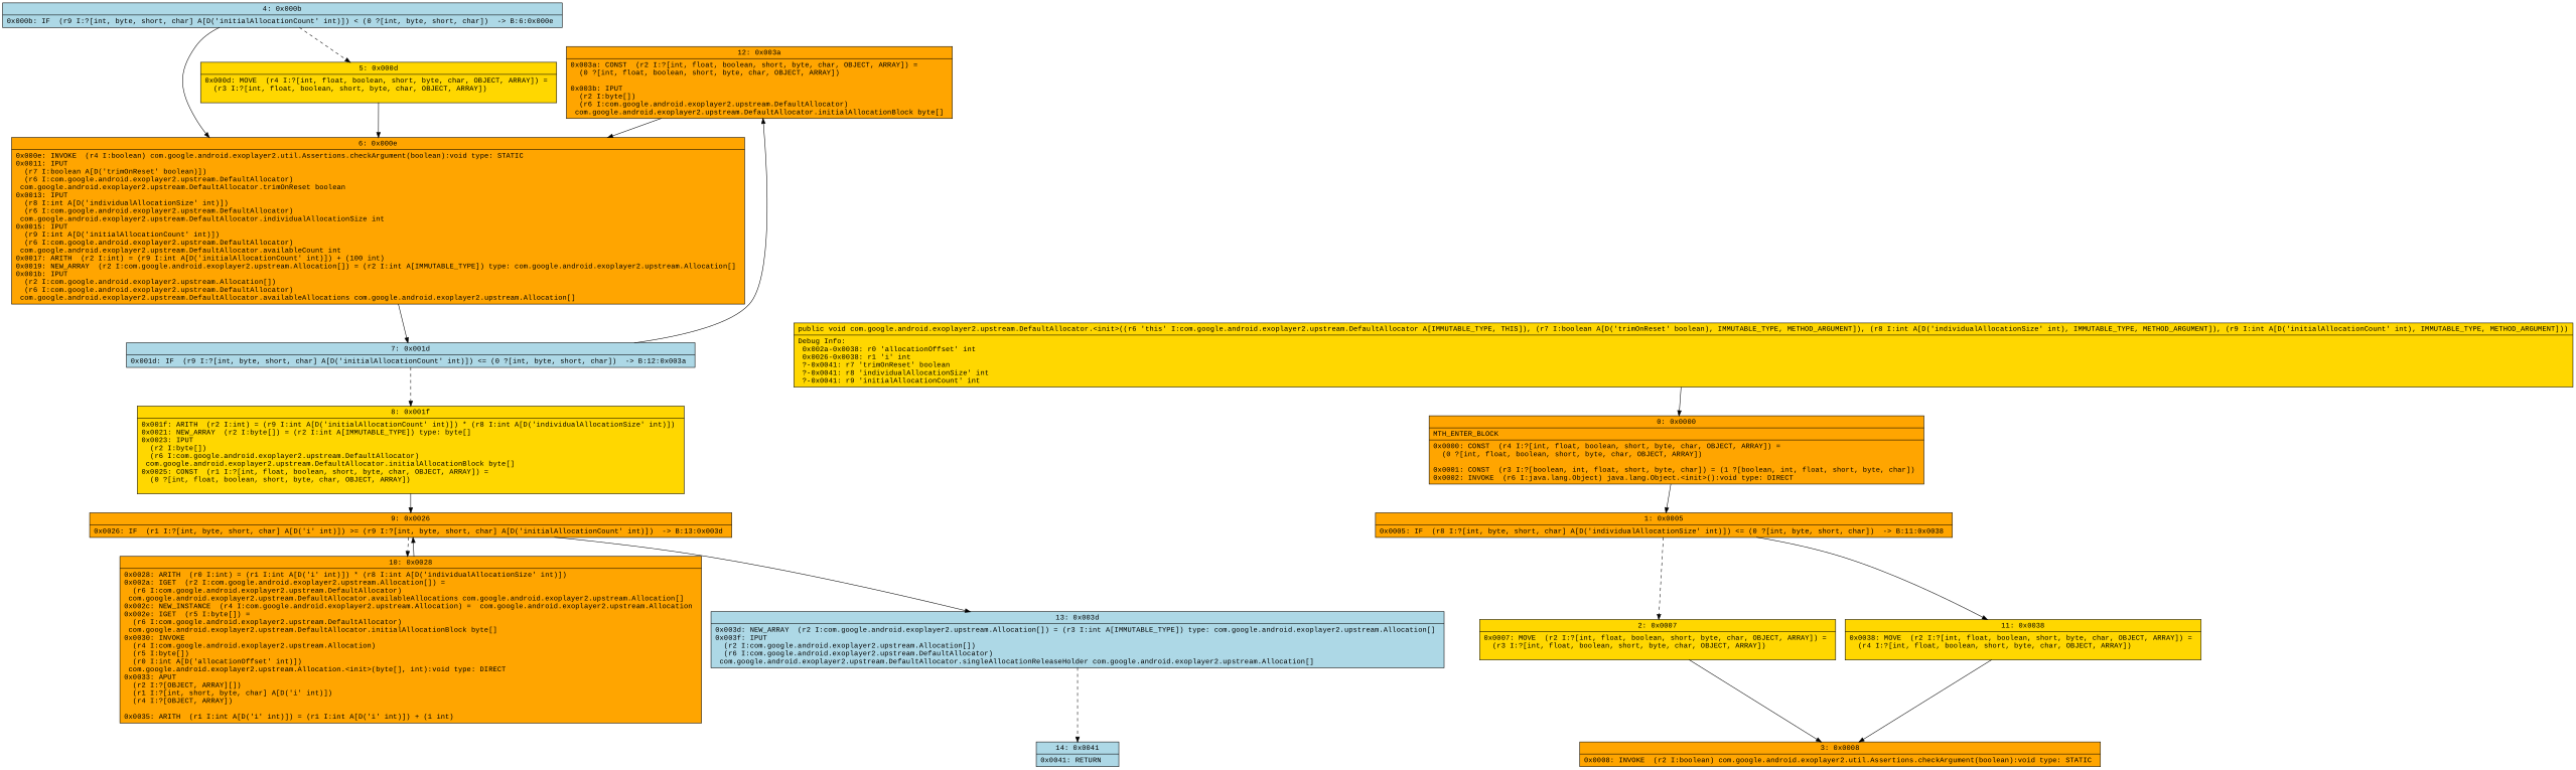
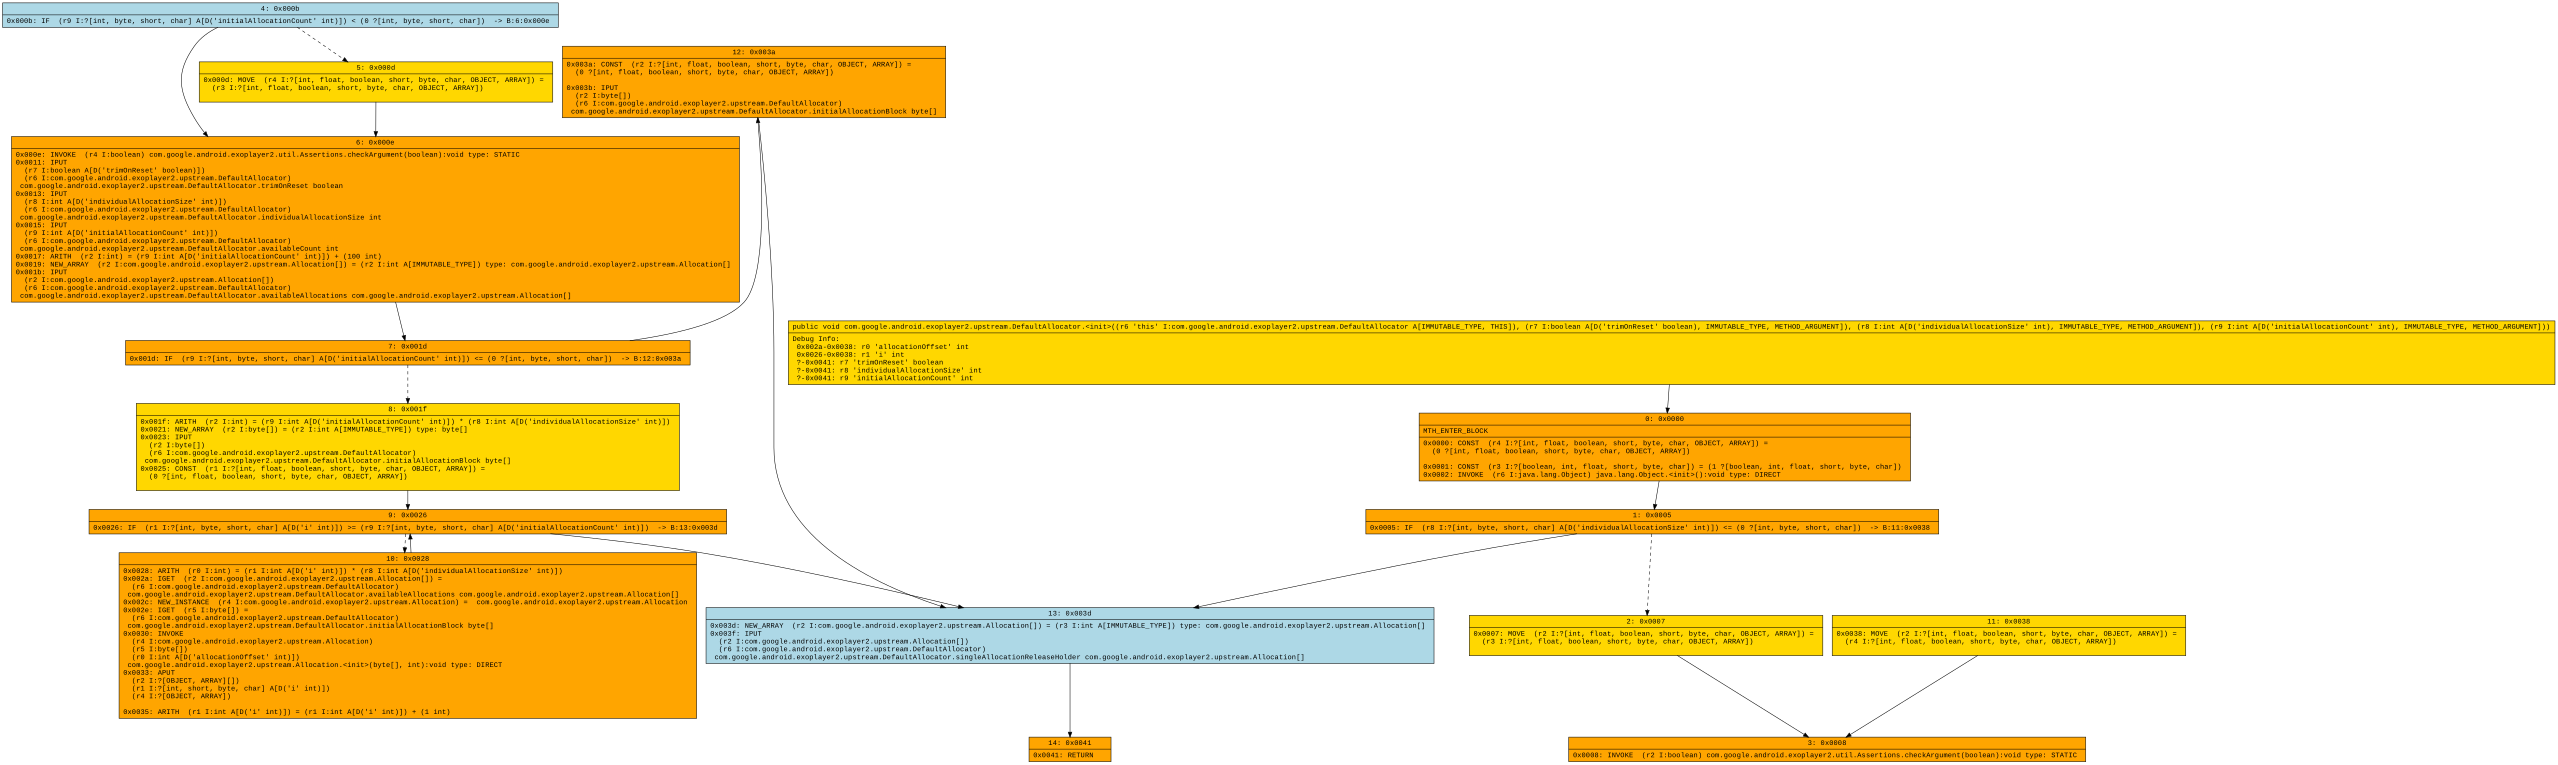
  digraph {
    fontname="Liberation Mono"
    node [fillcolor=orange fontname="Liberation Mono" shape=record style=filled]
    edge [fontname="Liberation Mono"]
    n1 [label="{0\:\ 0x0000|MTH_ENTER_BLOCK\l|0x0000: CONST  (r4 I:?[int, float, boolean, short, byte, char, OBJECT, ARRAY]) = \l  (0 ?[int, float, boolean, short, byte, char, OBJECT, ARRAY])\l \l0x0001: CONST  (r3 I:?[boolean, int, float, short, byte, char]) = (1 ?[boolean, int, float, short, byte, char]) \l0x0002: INVOKE  (r6 I:java.lang.Object) java.lang.Object.\<init\>():void type: DIRECT \l}"]
    n2 [label="{1\:\ 0x0005|0x0005: IF  (r8 I:?[int, byte, short, char] A[D('individualAllocationSize' int)]) \<= (0 ?[int, byte, short, char])  \-\> B:11:0x0038 \l}"]
    n3 [fillcolor=gold label="{2\:\ 0x0007|0x0007: MOVE  (r2 I:?[int, float, boolean, short, byte, char, OBJECT, ARRAY]) = \l  (r3 I:?[int, float, boolean, short, byte, char, OBJECT, ARRAY])\l \l}"]
    n4 [fillcolor=gold label="{11\:\ 0x0038|0x0038: MOVE  (r2 I:?[int, float, boolean, short, byte, char, OBJECT, ARRAY]) = \l  (r4 I:?[int, float, boolean, short, byte, char, OBJECT, ARRAY])\l \l}"]
    n5 [label="{3\:\ 0x0008|0x0008: INVOKE  (r2 I:boolean) com.google.android.exoplayer2.util.Assertions.checkArgument(boolean):void type: STATIC \l}"]
    n6 [fillcolor=lightblue label="{4\:\ 0x000b|0x000b: IF  (r9 I:?[int, byte, short, char] A[D('initialAllocationCount' int)]) \< (0 ?[int, byte, short, char])  \-\> B:6:0x000e \l}"]
    n7 [fillcolor=gold label="{5\:\ 0x000d|0x000d: MOVE  (r4 I:?[int, float, boolean, short, byte, char, OBJECT, ARRAY]) = \l  (r3 I:?[int, float, boolean, short, byte, char, OBJECT, ARRAY])\l \l}"]
    n8 [label="{6\:\ 0x000e|0x000e: INVOKE  (r4 I:boolean) com.google.android.exoplayer2.util.Assertions.checkArgument(boolean):void type: STATIC \l0x0011: IPUT  \l  (r7 I:boolean A[D('trimOnReset' boolean)])\l  (r6 I:com.google.android.exoplayer2.upstream.DefaultAllocator)\l com.google.android.exoplayer2.upstream.DefaultAllocator.trimOnReset boolean \l0x0013: IPUT  \l  (r8 I:int A[D('individualAllocationSize' int)])\l  (r6 I:com.google.android.exoplayer2.upstream.DefaultAllocator)\l com.google.android.exoplayer2.upstream.DefaultAllocator.individualAllocationSize int \l0x0015: IPUT  \l  (r9 I:int A[D('initialAllocationCount' int)])\l  (r6 I:com.google.android.exoplayer2.upstream.DefaultAllocator)\l com.google.android.exoplayer2.upstream.DefaultAllocator.availableCount int \l0x0017: ARITH  (r2 I:int) = (r9 I:int A[D('initialAllocationCount' int)]) + (100 int) \l0x0019: NEW_ARRAY  (r2 I:com.google.android.exoplayer2.upstream.Allocation[]) = (r2 I:int A[IMMUTABLE_TYPE]) type: com.google.android.exoplayer2.upstream.Allocation[] \l0x001b: IPUT  \l  (r2 I:com.google.android.exoplayer2.upstream.Allocation[])\l  (r6 I:com.google.android.exoplayer2.upstream.DefaultAllocator)\l com.google.android.exoplayer2.upstream.DefaultAllocator.availableAllocations com.google.android.exoplayer2.upstream.Allocation[] \l}"]
-   n9 [fillcolor=lightblue label="{7\:\ 0x001d|0x001d: IF  (r9 I:?[int, byte, short, char] A[D('initialAllocationCount' int)]) \<= (0 ?[int, byte, short, char])  \-\> B:12:0x003a \l}"]
+   n9 [label="{7\:\ 0x001d|0x001d: IF  (r9 I:?[int, byte, short, char] A[D('initialAllocationCount' int)]) \<= (0 ?[int, byte, short, char])  \-\> B:12:0x003a \l}"]
    n10 [fillcolor=gold label="{8\:\ 0x001f|0x001f: ARITH  (r2 I:int) = (r9 I:int A[D('initialAllocationCount' int)]) * (r8 I:int A[D('individualAllocationSize' int)]) \l0x0021: NEW_ARRAY  (r2 I:byte[]) = (r2 I:int A[IMMUTABLE_TYPE]) type: byte[] \l0x0023: IPUT  \l  (r2 I:byte[])\l  (r6 I:com.google.android.exoplayer2.upstream.DefaultAllocator)\l com.google.android.exoplayer2.upstream.DefaultAllocator.initialAllocationBlock byte[] \l0x0025: CONST  (r1 I:?[int, float, boolean, short, byte, char, OBJECT, ARRAY]) = \l  (0 ?[int, float, boolean, short, byte, char, OBJECT, ARRAY])\l \l}"]
    n11 [label="{12\:\ 0x003a|0x003a: CONST  (r2 I:?[int, float, boolean, short, byte, char, OBJECT, ARRAY]) = \l  (0 ?[int, float, boolean, short, byte, char, OBJECT, ARRAY])\l \l0x003b: IPUT  \l  (r2 I:byte[])\l  (r6 I:com.google.android.exoplayer2.upstream.DefaultAllocator)\l com.google.android.exoplayer2.upstream.DefaultAllocator.initialAllocationBlock byte[] \l}"]
    n12 [label="{9\:\ 0x0026|0x0026: IF  (r1 I:?[int, byte, short, char] A[D('i' int)]) \>= (r9 I:?[int, byte, short, char] A[D('initialAllocationCount' int)])  \-\> B:13:0x003d \l}"]
    n13 [fillcolor=lightblue label="{13\:\ 0x003d|0x003d: NEW_ARRAY  (r2 I:com.google.android.exoplayer2.upstream.Allocation[]) = (r3 I:int A[IMMUTABLE_TYPE]) type: com.google.android.exoplayer2.upstream.Allocation[] \l0x003f: IPUT  \l  (r2 I:com.google.android.exoplayer2.upstream.Allocation[])\l  (r6 I:com.google.android.exoplayer2.upstream.DefaultAllocator)\l com.google.android.exoplayer2.upstream.DefaultAllocator.singleAllocationReleaseHolder com.google.android.exoplayer2.upstream.Allocation[] \l}"]
    n14 [label="{10\:\ 0x0028|0x0028: ARITH  (r0 I:int) = (r1 I:int A[D('i' int)]) * (r8 I:int A[D('individualAllocationSize' int)]) \l0x002a: IGET  (r2 I:com.google.android.exoplayer2.upstream.Allocation[]) = \l  (r6 I:com.google.android.exoplayer2.upstream.DefaultAllocator)\l com.google.android.exoplayer2.upstream.DefaultAllocator.availableAllocations com.google.android.exoplayer2.upstream.Allocation[] \l0x002c: NEW_INSTANCE  (r4 I:com.google.android.exoplayer2.upstream.Allocation) =  com.google.android.exoplayer2.upstream.Allocation \l0x002e: IGET  (r5 I:byte[]) = \l  (r6 I:com.google.android.exoplayer2.upstream.DefaultAllocator)\l com.google.android.exoplayer2.upstream.DefaultAllocator.initialAllocationBlock byte[] \l0x0030: INVOKE  \l  (r4 I:com.google.android.exoplayer2.upstream.Allocation)\l  (r5 I:byte[])\l  (r0 I:int A[D('allocationOffset' int)])\l com.google.android.exoplayer2.upstream.Allocation.\<init\>(byte[], int):void type: DIRECT \l0x0033: APUT  \l  (r2 I:?[OBJECT, ARRAY][])\l  (r1 I:?[int, short, byte, char] A[D('i' int)])\l  (r4 I:?[OBJECT, ARRAY])\l \l0x0035: ARITH  (r1 I:int A[D('i' int)]) = (r1 I:int A[D('i' int)]) + (1 int) \l}"]
-   n15 [fillcolor=lightblue label="{14\:\ 0x0041|0x0041: RETURN   \l}"]
+   n15 [label="{14\:\ 0x0041|0x0041: RETURN   \l}"]
    n16 [fillcolor=gold label="{public void com.google.android.exoplayer2.upstream.DefaultAllocator.\<init\>((r6 'this' I:com.google.android.exoplayer2.upstream.DefaultAllocator A[IMMUTABLE_TYPE, THIS]), (r7 I:boolean A[D('trimOnReset' boolean), IMMUTABLE_TYPE, METHOD_ARGUMENT]), (r8 I:int A[D('individualAllocationSize' int), IMMUTABLE_TYPE, METHOD_ARGUMENT]), (r9 I:int A[D('initialAllocationCount' int), IMMUTABLE_TYPE, METHOD_ARGUMENT]))  | Debug Info:\l  0x002a\-0x0038: r0 'allocationOffset' int\l  0x0026\-0x0038: r1 'i' int\l  ?\-0x0041: r7 'trimOnReset' boolean\l  ?\-0x0041: r8 'individualAllocationSize' int\l  ?\-0x0041: r9 'initialAllocationCount' int\l}"]
    n1 -> n2
    n2 -> n3 [style=dashed]
-   n2 -> n4
+   n2 -> n13
    n3 -> n5
    n4 -> n5
    n6 -> n7 [style=dashed]
    n6 -> n8
    n7 -> n8
    n8 -> n9
    n9 -> n10 [style=dashed]
    n9 -> n11
    n10 -> n12
-   n11 -> n8
+   n11 -> n13
    n12 -> n13
    n12 -> n14 [style=dashed]
-   n13 -> n15 [style=dashed]
+   n13 -> n15
    n14 -> n12
    n16 -> n1
  }
